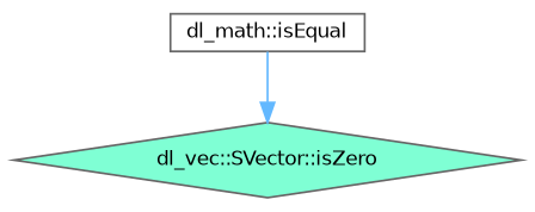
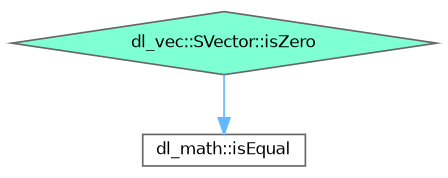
  digraph {
    rankdir=TB
    node [fontname=Helvetica fontsize=10 style=filled]
    n1 [color=gray40 fillcolor=aquamarine fontcolor=black height=0.2 label="dl_vec::SVector::isZero" shape=diamond width=0.4]
    n2 [color=grey40 fillcolor=white height=0.2 label="dl_math::isEqual" shape=box width=0.4]
-   n2 -> n1 [color=steelblue1 fontname=Helvetica fontsize=10 labelfontname=Helvetica labelfontsize=10 style=solid]
+   n1 -> n2 [color=steelblue1 fontname=Helvetica fontsize=10 labelfontname=Helvetica labelfontsize=10 style=solid]
  }
